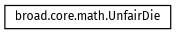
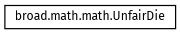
  digraph {
    rankdir=TB
    fontname="Fira Sans"
-   n1 [color=black fillcolor=white fontname="Fira Sans" fontsize=10 height=0.2 label="broad.core.math.UnfairDie" shape=record style=filled width=0.4]
+   n1 [color=black fillcolor=white fontname="Fira Sans" fontsize=10 height=0.2 label="broad.math.math.UnfairDie" shape=record style=filled width=0.4]
  }
